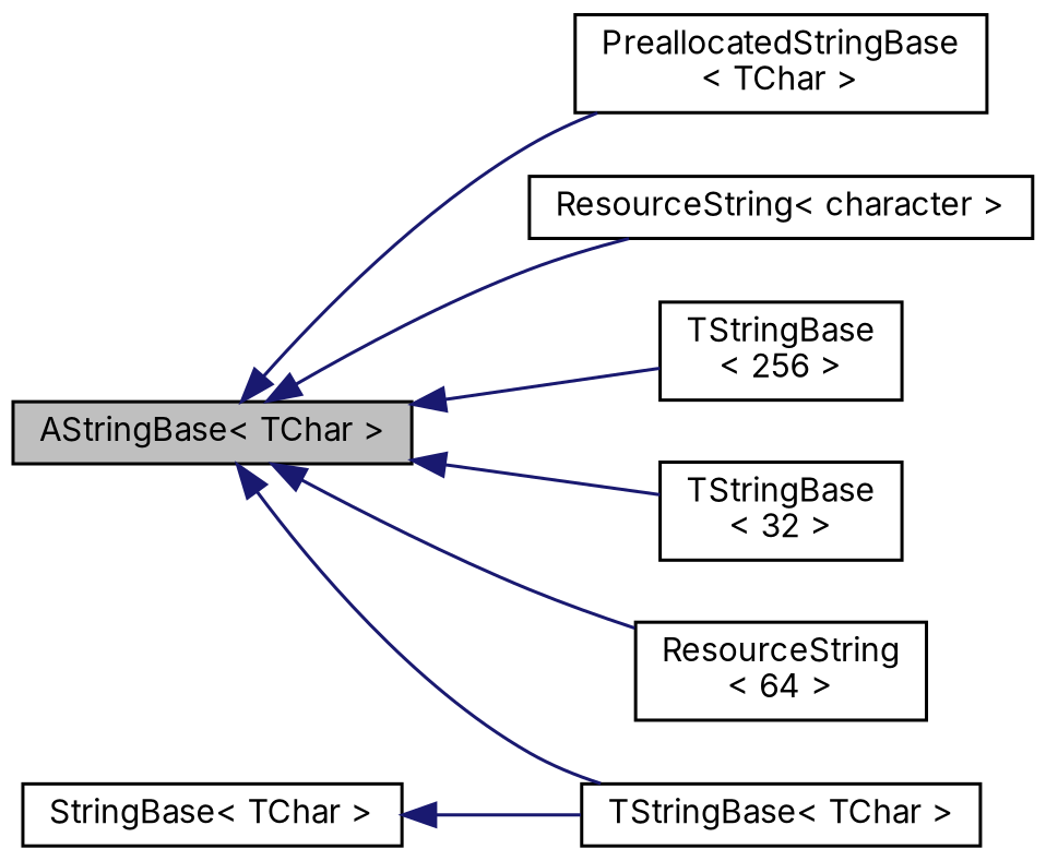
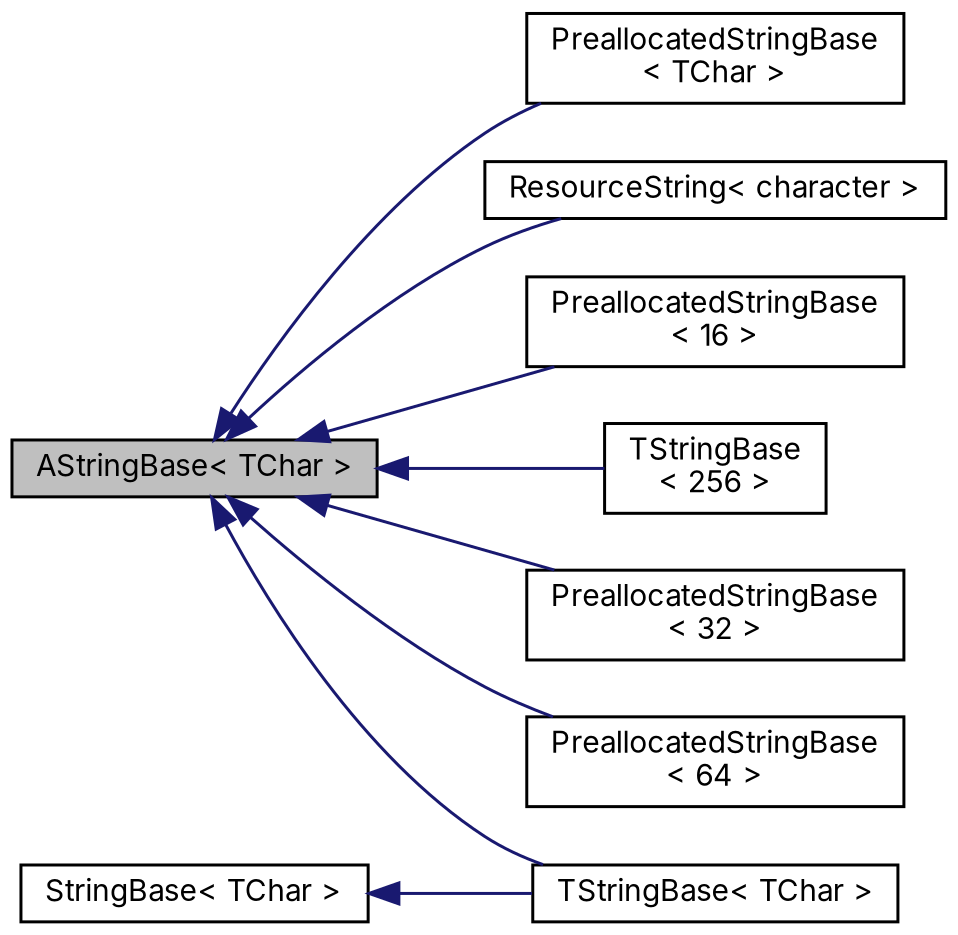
  digraph {
    fontname=Inter
    rankdir=LR
    node [color=black fillcolor=white fontname=Inter fontsize=10 shape=record style=filled]
    edge [color=midnightblue dir=back fontname=Inter fontsize=10 labelfontname=Helvetica labelfontsize=10 style=solid]
    n1 [fillcolor=grey75 fontcolor=black height=0.2 label="AStringBase\< TChar \>" width=0.4]
    n2 [height=0.2 label="PreallocatedStringBase\l\< TChar \>" width=0.4]
    n3 [height=0.2 label="ResourceString\< character \>" width=0.4]
+   n4 [height=0.2 label="PreallocatedStringBase\l\< 16 \>" width=0.4]
    n5 [height=0.2 label="TStringBase\l\< 256 \>" width=0.4]
-   n6 [height=0.2 label="TStringBase\l\< 32 \>" width=0.4]
-   n7 [height=0.2 label="ResourceString\l\< 64 \>" width=0.4]
+   n6 [height=0.2 label="PreallocatedStringBase\l\< 32 \>" width=0.4]
+   n7 [height=0.2 label="PreallocatedStringBase\l\< 64 \>" width=0.4]
    n8 [height=0.2 label="TStringBase\< TChar \>" width=0.4]
    n9 [height=0.2 label="StringBase\< TChar \>" width=0.4]
    n1 -> n2
    n1 -> n3
+   n1 -> n4
    n1 -> n5
    n1 -> n6
    n1 -> n7
    n1 -> n8
    n9 -> n8
  }
